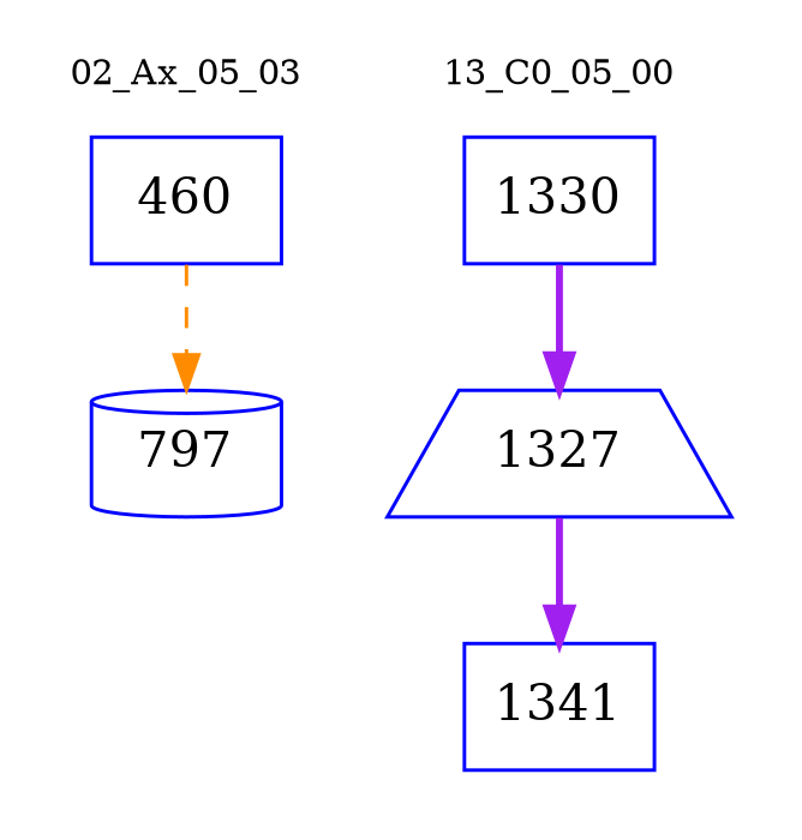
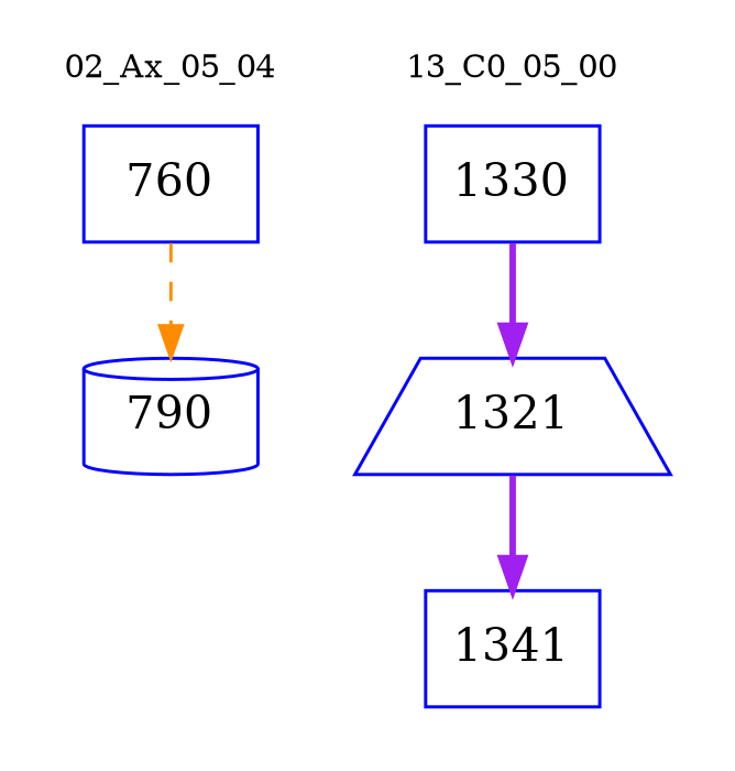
  digraph {
    node [color=blue shape=box]
    edge [color=purple style=bold]
-   n1 [label=460]
-   n2 [label=797 shape=cylinder]
+   n1 [label=760]
+   n2 [label=790 shape=cylinder]
    n3 [label=1330]
-   n4 [label=1327 shape=trapezium]
+   n4 [label=1321 shape=trapezium]
    n5 [label=1341]
    subgraph cluster_1 {
      color=white
      fontsize=10
-     label="02_Ax_05_03"
+     label="02_Ax_05_04"
      n1
      n2
    }
    subgraph cluster_2 {
      color=white
      fontsize=10
      label="13_C0_05_00"
      n3
      n4
      n5
    }
    n1 -> n2 [color=darkorange style=dashed]
    n3 -> n4
    n4 -> n5
  }
